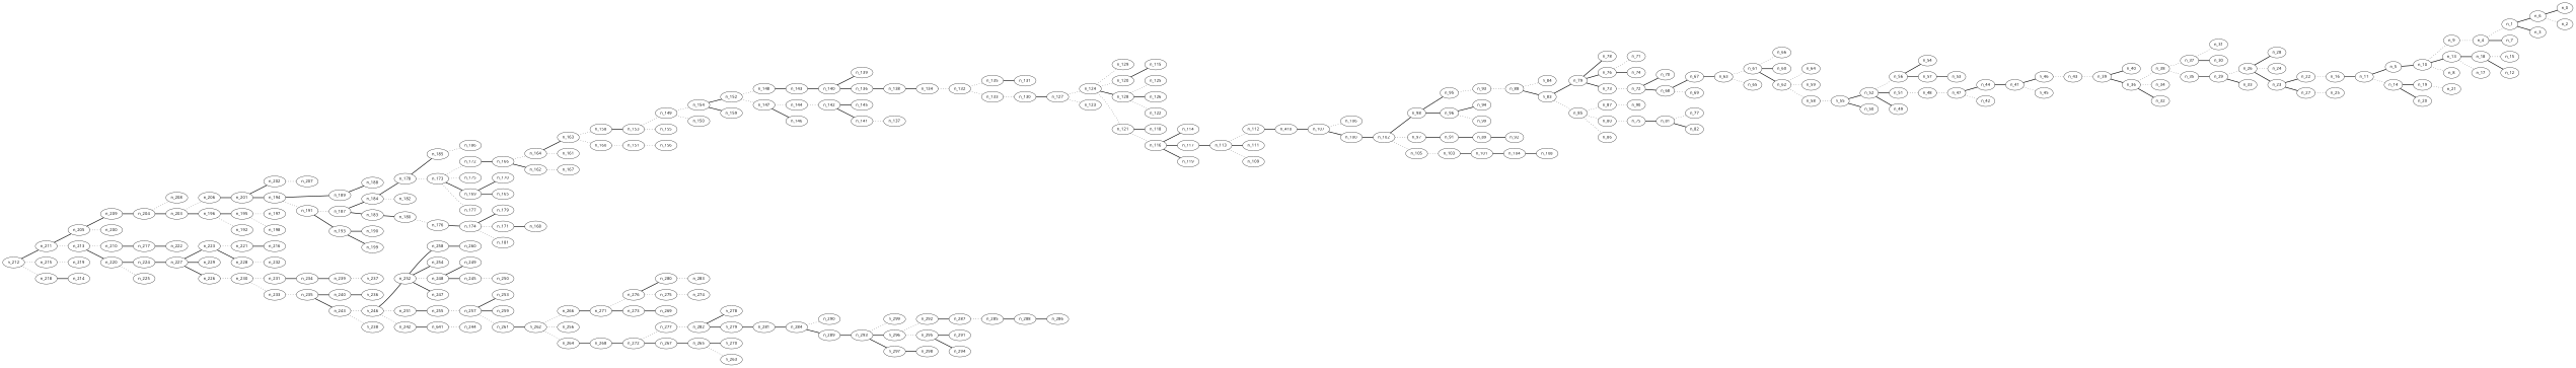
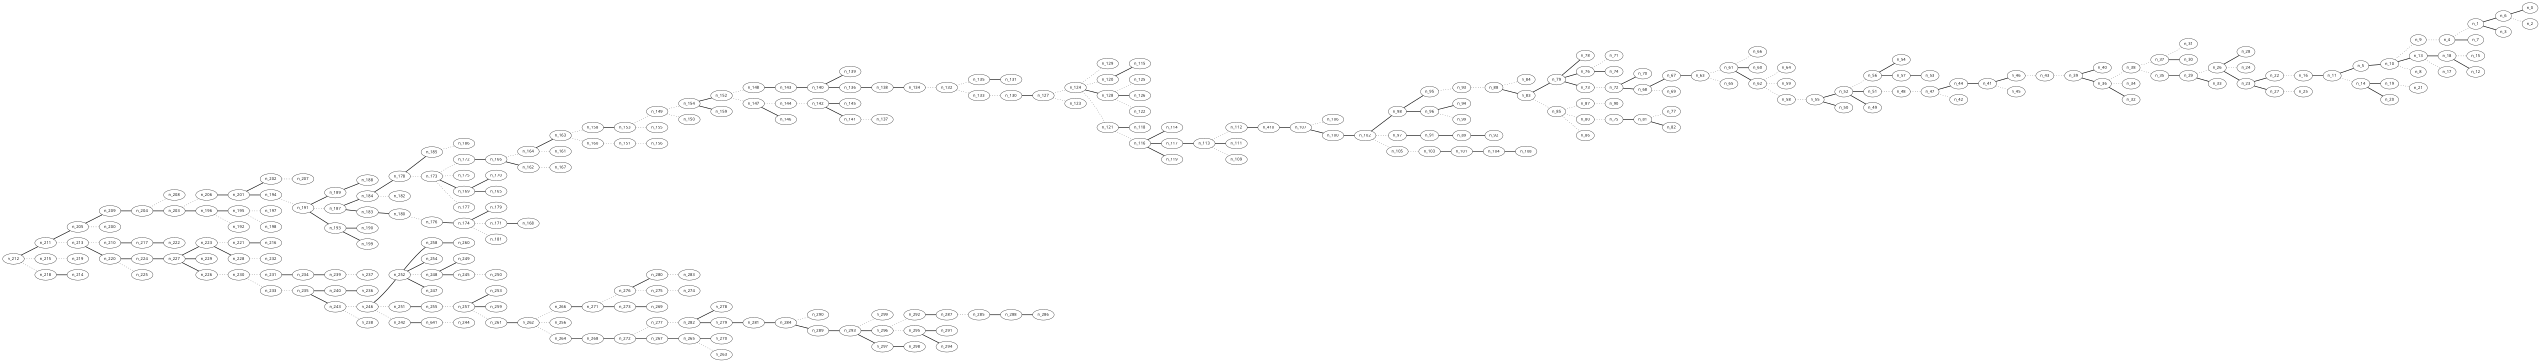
  graph {
    fontname="Open Sans"
    rankdir=LR
    node [fontname="Open Sans"]
    edge [fontname="Open Sans" style=bold]
    n_212
    n_211
    n_215
    n_218
    n_205
    n_213
    n_219
    n_214
    n_209
    n_200
    n_210
    n_220
    n_204
    n_217
    n_224
    n_225
    n_208
    n_203
    n_206
    n_196
    n_201
    n_195
    n_192
    n_222
    n_202
    n_194
    n_207
    n_191
    n_189
    n_187
    n_193
    n_227
    n_223
    n_229
    n_226
    n_221
    n_228
    n_230
    n_216
    n_232
    n_188
    n_184
    n_183
    n_190
    n_199
    n_178
    n_182
    n_180
    n_185
    n_173
    n_186
    n_172
    n_175
    n_169
    n_177
    n_166
    n_170
    n_165
    n_164
    n_162
    n_163
    n_161
    n_167
    n_158
    n_160
    n_153
    n_151
    n_149
    n_155
    n_154
    n_150
    n_152
    n_159
    n_148
    n_147
    n_143
    n_144
    n_146
    n_140
    n_142
    n_139
    n_136
    n_145
    n_141
    n_137
    n_176
    n_174
    n_179
    n_171
    n_181
    n_168
    n_156
    n_138
    n_197
    n_198
    n_134
    n_132
    n_135
    n_133
    n_131
    n_130
    n_127
    n_124
    n_123
    n_129
    n_120
    n_128
    n_121
    n_115
    n_125
    n_126
    n_122
    n_118
    n_116
    n_114
    n_117
    n_119
    n_113
    n_112
    n_111
    n_109
    n122 [label=n_410]
    n_107
    n_106
    n_100
    n_102
    n_98
    n_97
    n_105
    n_95
    n_96
    n_91
    n_103
    n_93
    n_94
    n_99
    n_89
    n_88
    n_84
    n_83
    n_79
    n_85
    n_101
    n_104
    n_108
    n_231
    n_233
    n_78
    n_76
    n_73
    n_87
    n_80
    n_86
    n_71
    n_74
    n_72
    n_90
    n_75
    n_70
    n_68
    n_67
    n_69
    n_81
    n_77
    n_82
    n_63
    n_61
    n_65
    n_66
    n_60
    n_62
    n_64
    n_59
    n_58
    n_55
    n_52
    n_50
    n_56
    n_51
    n_49
    n_54
    n_57
    n_48
    n_53
    n_47
    n_44
    n_42
    n_41
    n_46
    n_45
    n_43
    n_39
    n_40
    n_36
    n_38
    n_34
    n_32
    n_234
    n_235
    n_239
    n_237
    n_240
    n_243
    n_236
    n_246
    n_238
    n_252
    n_251
    n_242
    n_258
    n_254
    n_248
    n_247
    n_255
    n215 [label=n_641]
    n_260
    n_249
    n_245
    n_250
    n_257
    n_253
    n_259
    n_261
    n_262
    n_266
    n_256
    n_264
    n_244
    n_271
    n_268
    n_276
    n_273
    n_280
    n_275
    n_269
    n_283
    n_274
    n_272
    n_277
    n_267
    n_282
    n_265
    n_278
    n_279
    n_281
    n_284
    n_270
    n_263
    n_290
    n_289
    n_293
    n_92
    n_299
    n_296
    n_297
    n_292
    n_295
    n_298
    n_287
    n_291
    n_294
    n_285
    n_288
    n_286
    n_37
    n_35
    n_31
    n_30
    n_29
    n_26
    n_33
    n_28
    n_24
    n_23
    n_22
    n_27
    n_16
    n_25
    n_11
    n_5
    n_14
    n_10
    n_19
    n_20
    n_9
    n_13
    n_8
    n_4
    n_18
    n_17
    n_1
    n_7
    n_6
    n_3
    n_0
    n_2
    n_21
    n_15
    n_12
    n_212 -- n_211
    n_212 -- n_215 [style=dotted]
    n_212 -- n_218 [style=dotted]
    n_211 -- n_205
    n_211 -- n_213 [style=dotted]
    n_215 -- n_219 [style=dotted]
    n_218 -- n_214
    n_205 -- n_209
    n_205 -- n_200 [style=dotted]
    n_213 -- n_210 [style=dotted]
    n_213 -- n_220
    n_209 -- n_204
    n_210 -- n_217
    n_220 -- n_224
    n_220 -- n_225 [style=dotted]
    n_204 -- n_208 [style=dotted]
    n_204 -- n_203
    n_217 -- n_222
    n_224 -- n_227
    n_203 -- n_206 [style=dotted]
    n_203 -- n_196
    n_206 -- n_201
    n_196 -- n_195
    n_196 -- n_192 [style=dotted]
    n_201 -- n_202
    n_201 -- n_194
    n_195 -- n_197 [style=dotted]
    n_195 -- n_198 [style=dotted]
    n_202 -- n_207 [style=dotted]
    n_194 -- n_191 [style=dotted]
-   n_194 -- n_189
+   n_191 -- n_189
    n_191 -- n_187 [style=dotted]
    n_191 -- n_193
    n_189 -- n_188
    n_187 -- n_184
    n_187 -- n_183
    n_193 -- n_190
    n_193 -- n_199
    n_227 -- n_223
    n_227 -- n_229
    n_227 -- n_226
    n_223 -- n_221 [style=dotted]
    n_223 -- n_228
    n_226 -- n_230 [style=dotted]
    n_221 -- n_216
    n_228 -- n_232 [style=dotted]
    n_230 -- n_231 [style=dotted]
    n_230 -- n_233 [style=dotted]
    n_184 -- n_178
    n_184 -- n_182 [style=dotted]
    n_183 -- n_180
    n_178 -- n_185
    n_178 -- n_173 [style=dotted]
    n_180 -- n_176 [style=dotted]
    n_185 -- n_186 [style=dotted]
    n_173 -- n_172 [style=dotted]
    n_173 -- n_175 [style=dotted]
    n_173 -- n_169
    n_173 -- n_177 [style=dotted]
    n_172 -- n_166
    n_169 -- n_170
    n_169 -- n_165
    n_166 -- n_164 [style=dotted]
    n_166 -- n_162
    n_164 -- n_163
    n_164 -- n_161 [style=dotted]
    n_162 -- n_167 [style=dotted]
    n_163 -- n_158 [style=dotted]
    n_163 -- n_160 [style=dotted]
    n_158 -- n_153
    n_160 -- n_151 [style=dotted]
    n_153 -- n_149 [style=dotted]
    n_153 -- n_155 [style=dotted]
    n_151 -- n_156 [style=dotted]
    n_149 -- n_154 [style=dotted]
    n_149 -- n_150 [style=dotted]
    n_154 -- n_152
    n_154 -- n_159
    n_152 -- n_148 [style=dotted]
    n_152 -- n_147 [style=dotted]
    n_148 -- n_143
    n_147 -- n_144 [style=dotted]
    n_147 -- n_146
    n_143 -- n_140
    n_144 -- n_142 [style=dotted]
    n_140 -- n_139
    n_140 -- n_136
    n_142 -- n_145
    n_142 -- n_141
    n_136 -- n_138
    n_141 -- n_137 [style=dotted]
    n_176 -- n_174
    n_174 -- n_179
    n_174 -- n_171 [style=dotted]
    n_174 -- n_181 [style=dotted]
    n_171 -- n_168
    n_138 -- n_134
    n_134 -- n_132 [style=dotted]
    n_132 -- n_135 [style=dotted]
    n_132 -- n_133 [style=dotted]
    n_135 -- n_131
    n_133 -- n_130 [style=dotted]
    n_130 -- n_127
    n_127 -- n_124 [style=dotted]
    n_127 -- n_123 [style=dotted]
    n_124 -- n_129 [style=dotted]
    n_124 -- n_120 [style=dotted]
    n_124 -- n_128
    n_124 -- n_121 [style=dotted]
    n_120 -- n_115
    n_128 -- n_125 [style=dotted]
    n_128 -- n_126
    n_128 -- n_122 [style=dotted]
    n_121 -- n_118
    n_121 -- n_116 [style=dotted]
    n_116 -- n_114
    n_116 -- n_117
    n_116 -- n_119
    n_117 -- n_113
    n_113 -- n_112 [style=dotted]
    n_113 -- n_111
    n_113 -- n_109 [style=dotted]
    n_112 -- n122
    n122 -- n_107
    n_107 -- n_106 [style=dotted]
    n_107 -- n_100
    n_100 -- n_102
    n_102 -- n_98
    n_102 -- n_97 [style=dotted]
    n_102 -- n_105 [style=dotted]
    n_98 -- n_95
    n_98 -- n_96
    n_97 -- n_91
    n_105 -- n_103 [style=dotted]
    n_95 -- n_93 [style=dotted]
    n_96 -- n_94
    n_96 -- n_99 [style=dotted]
    n_91 -- n_89
    n_103 -- n_101
    n_93 -- n_88 [style=dotted]
    n_89 -- n_92
    n_88 -- n_84 [style=dotted]
    n_88 -- n_83
    n_83 -- n_79
    n_83 -- n_85 [style=dotted]
    n_79 -- n_78
    n_79 -- n_76
    n_79 -- n_73
    n_85 -- n_87 [style=dotted]
    n_85 -- n_80 [style=dotted]
    n_85 -- n_86 [style=dotted]
    n_101 -- n_104
    n_104 -- n_108
    n_231 -- n_234
    n_233 -- n_235 [style=dotted]
    n_76 -- n_71 [style=dotted]
    n_76 -- n_74
    n_73 -- n_72 [style=dotted]
    n_87 -- n_90 [style=dotted]
    n_80 -- n_75 [style=dotted]
    n_72 -- n_70
    n_72 -- n_68
    n_75 -- n_81
    n_68 -- n_67
    n_68 -- n_69 [style=dotted]
    n_67 -- n_63
    n_81 -- n_77 [style=dotted]
    n_81 -- n_82
    n_63 -- n_61 [style=dotted]
    n_63 -- n_65 [style=dotted]
    n_61 -- n_66 [style=dotted]
    n_61 -- n_60
    n_61 -- n_62
    n_62 -- n_64 [style=dotted]
    n_62 -- n_59 [style=dotted]
    n_62 -- n_58 [style=dotted]
    n_58 -- n_55 [style=dotted]
    n_55 -- n_52
    n_55 -- n_50
    n_52 -- n_56 [style=dotted]
    n_52 -- n_51
    n_52 -- n_49
    n_56 -- n_54
    n_56 -- n_57
    n_51 -- n_48 [style=dotted]
    n_57 -- n_53
    n_48 -- n_47 [style=dotted]
    n_47 -- n_44
    n_47 -- n_42 [style=dotted]
    n_44 -- n_41
    n_41 -- n_46
    n_41 -- n_45 [style=dotted]
    n_46 -- n_43 [style=dotted]
    n_43 -- n_39 [style=dotted]
    n_39 -- n_40
    n_39 -- n_36
    n_36 -- n_38 [style=dotted]
    n_36 -- n_34 [style=dotted]
    n_36 -- n_32
    n_38 -- n_37 [style=dotted]
    n_38 -- n_35 [style=dotted]
    n_234 -- n_239
    n_235 -- n_240
    n_235 -- n_243
    n_239 -- n_237 [style=dotted]
    n_240 -- n_236
    n_243 -- n_246 [style=dotted]
    n_243 -- n_238 [style=dotted]
    n_246 -- n_252
    n_246 -- n_251 [style=dotted]
    n_246 -- n_242 [style=dotted]
    n_252 -- n_258
    n_252 -- n_254
    n_252 -- n_248 [style=dotted]
    n_252 -- n_247
    n_251 -- n_255
    n_242 -- n215
    n_258 -- n_260
    n_248 -- n_249
    n_248 -- n_245
    n_255 -- n_257 [style=dotted]
    n215 -- n_244 [style=dotted]
    n_245 -- n_250 [style=dotted]
    n_257 -- n_253
    n_257 -- n_259
    n_257 -- n_261 [style=dotted]
    n_261 -- n_262
    n_262 -- n_266 [style=dotted]
    n_262 -- n_256 [style=dotted]
    n_262 -- n_264 [style=dotted]
    n_266 -- n_271
    n_264 -- n_268
    n_271 -- n_276 [style=dotted]
    n_271 -- n_273
    n_268 -- n_272
    n_276 -- n_280
    n_276 -- n_275 [style=dotted]
    n_273 -- n_269
    n_280 -- n_283 [style=dotted]
    n_275 -- n_274 [style=dotted]
    n_272 -- n_277 [style=dotted]
    n_272 -- n_267
    n_277 -- n_282 [style=dotted]
    n_267 -- n_265
    n_282 -- n_278
    n_282 -- n_279
    n_265 -- n_270
    n_265 -- n_263 [style=dotted]
    n_279 -- n_281
    n_281 -- n_284
    n_284 -- n_290 [style=dotted]
    n_284 -- n_289
    n_289 -- n_293
    n_293 -- n_299 [style=dotted]
    n_293 -- n_296
    n_293 -- n_297
    n_296 -- n_292 [style=dotted]
    n_296 -- n_295 [style=dotted]
    n_297 -- n_298
    n_292 -- n_287
    n_295 -- n_291
    n_295 -- n_294
    n_287 -- n_285 [style=dotted]
    n_285 -- n_288
    n_288 -- n_286
    n_37 -- n_31 [style=dotted]
    n_37 -- n_30
    n_35 -- n_29
    n_29 -- n_26 [style=dotted]
    n_29 -- n_33
    n_26 -- n_28
    n_26 -- n_24 [style=dotted]
    n_26 -- n_23
    n_23 -- n_22
    n_23 -- n_27
    n_22 -- n_16 [style=dotted]
    n_27 -- n_25 [style=dotted]
    n_16 -- n_11
    n_11 -- n_5
    n_11 -- n_14 [style=dotted]
    n_5 -- n_10
    n_14 -- n_19
    n_14 -- n_20
    n_10 -- n_9 [style=dotted]
    n_10 -- n_13
    n_10 -- n_8 [style=dotted]
    n_19 -- n_21 [style=dotted]
    n_9 -- n_4 [style=dotted]
    n_13 -- n_18
    n_13 -- n_17 [style=dotted]
    n_4 -- n_1 [style=dotted]
    n_4 -- n_7
    n_18 -- n_15 [style=dotted]
    n_18 -- n_12
    n_1 -- n_6
    n_1 -- n_3
    n_6 -- n_0
    n_6 -- n_2 [style=dotted]
  }
